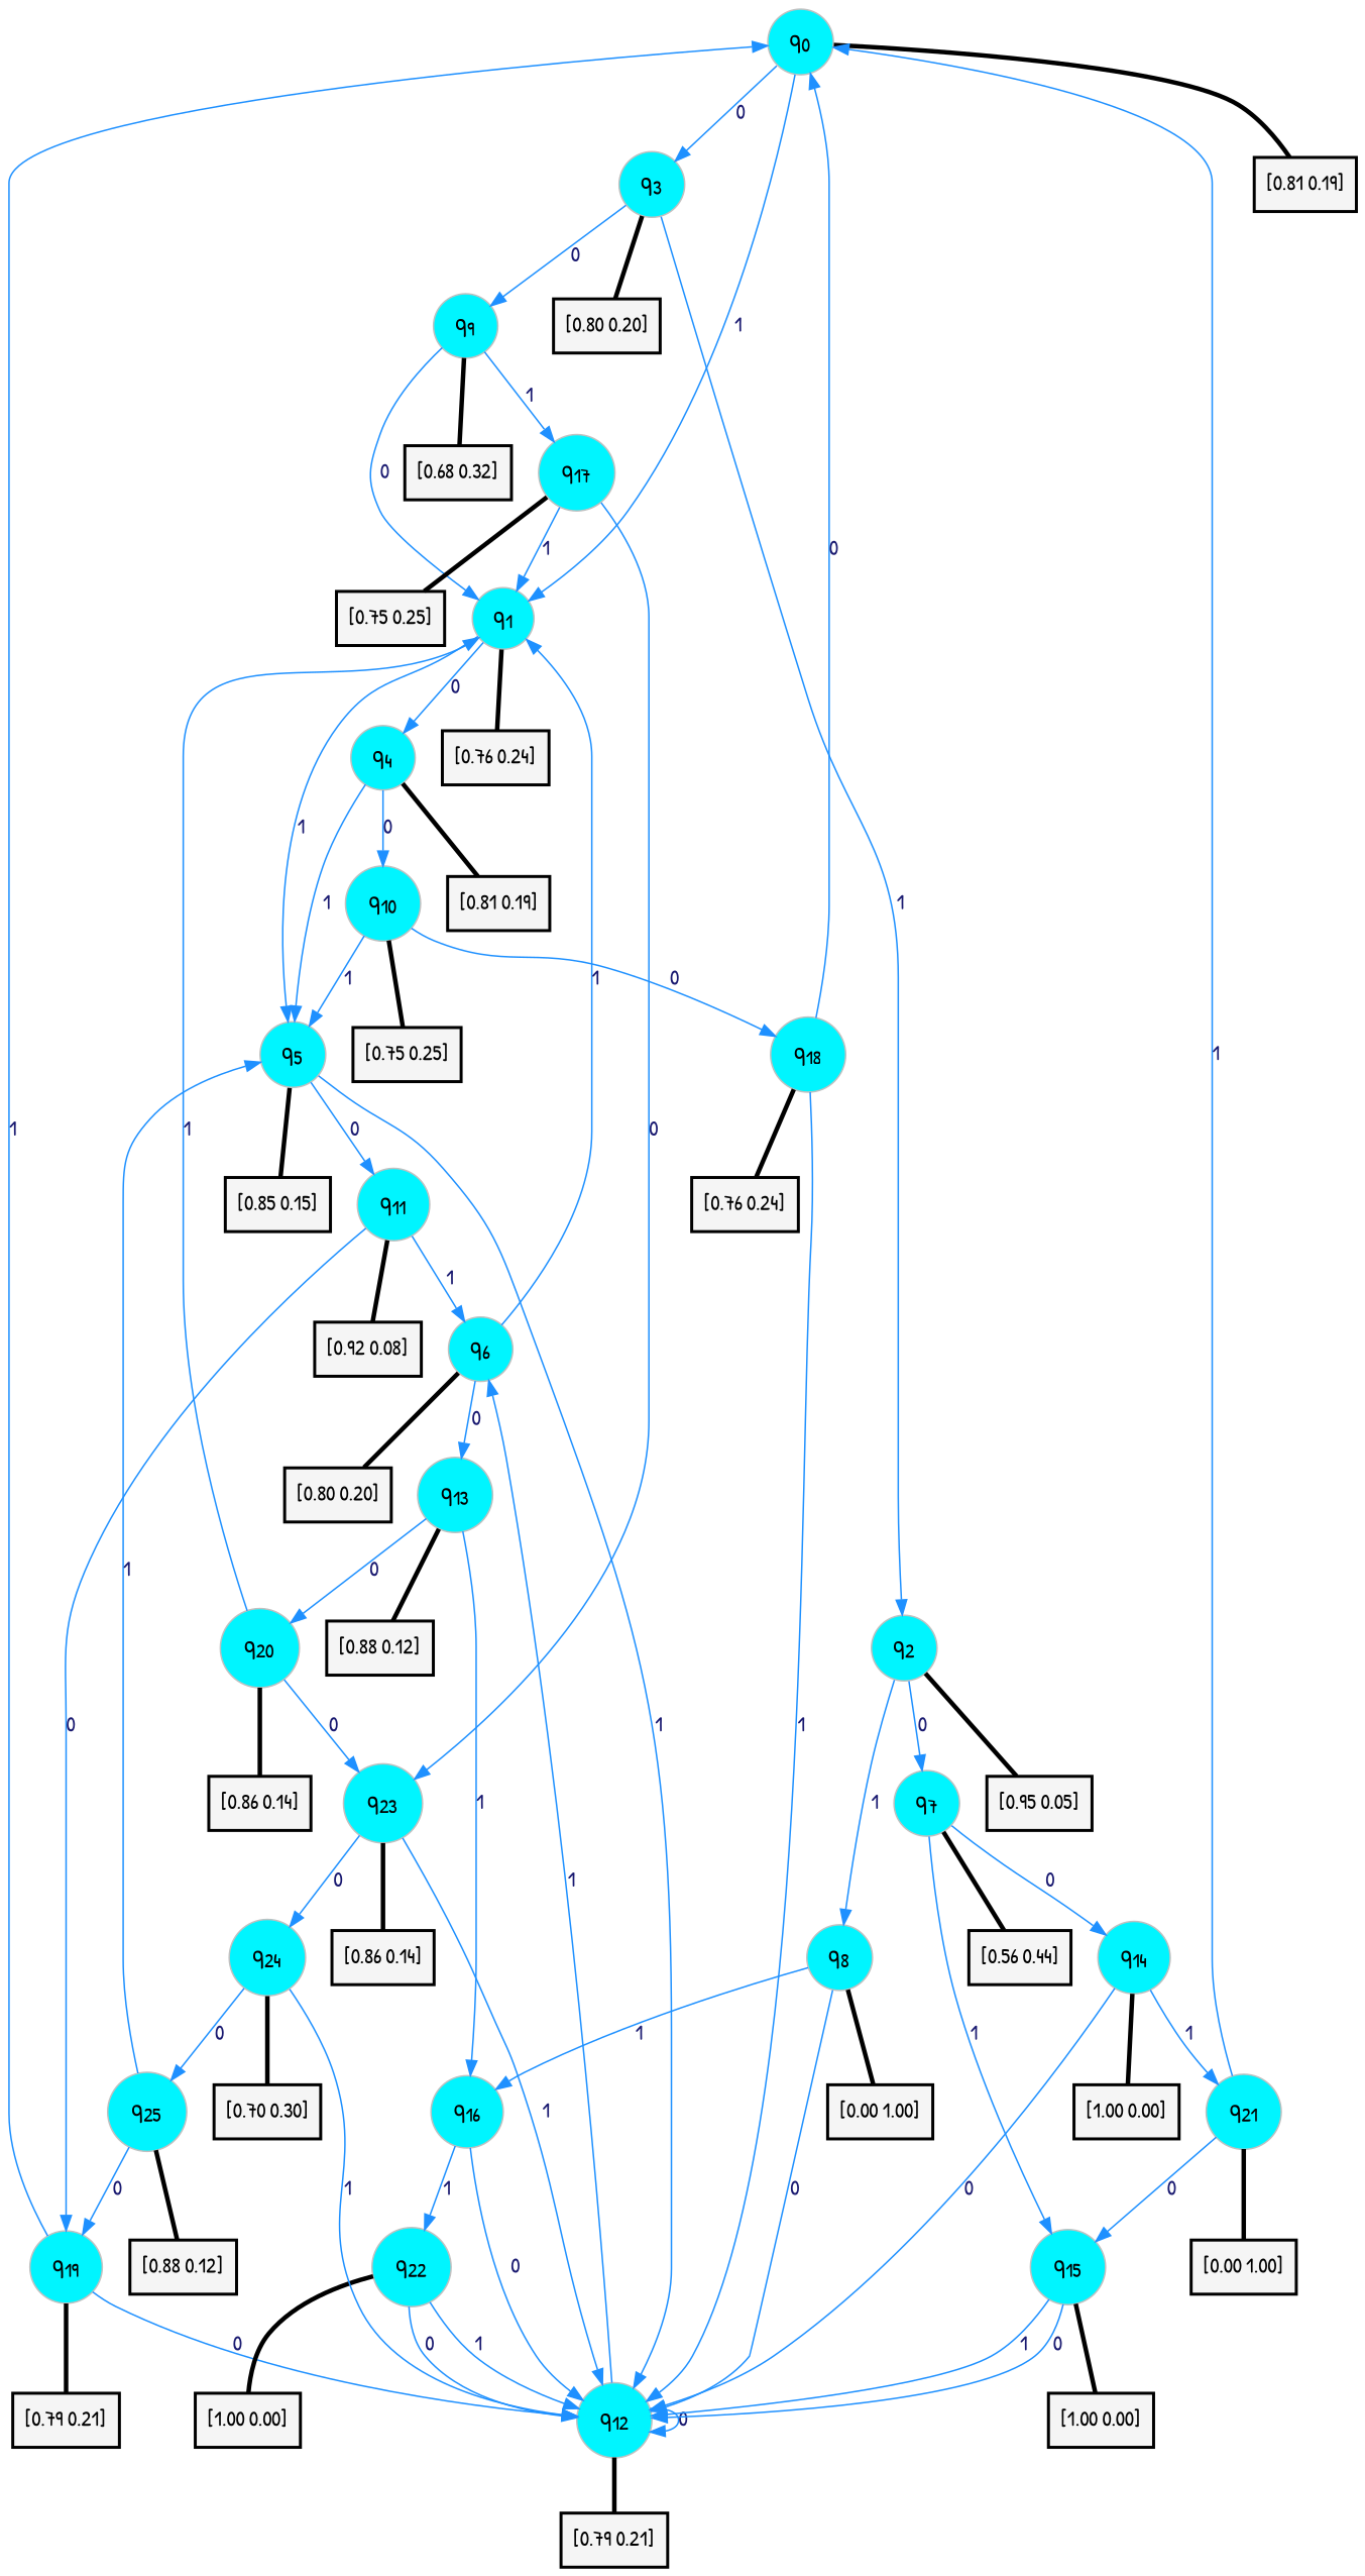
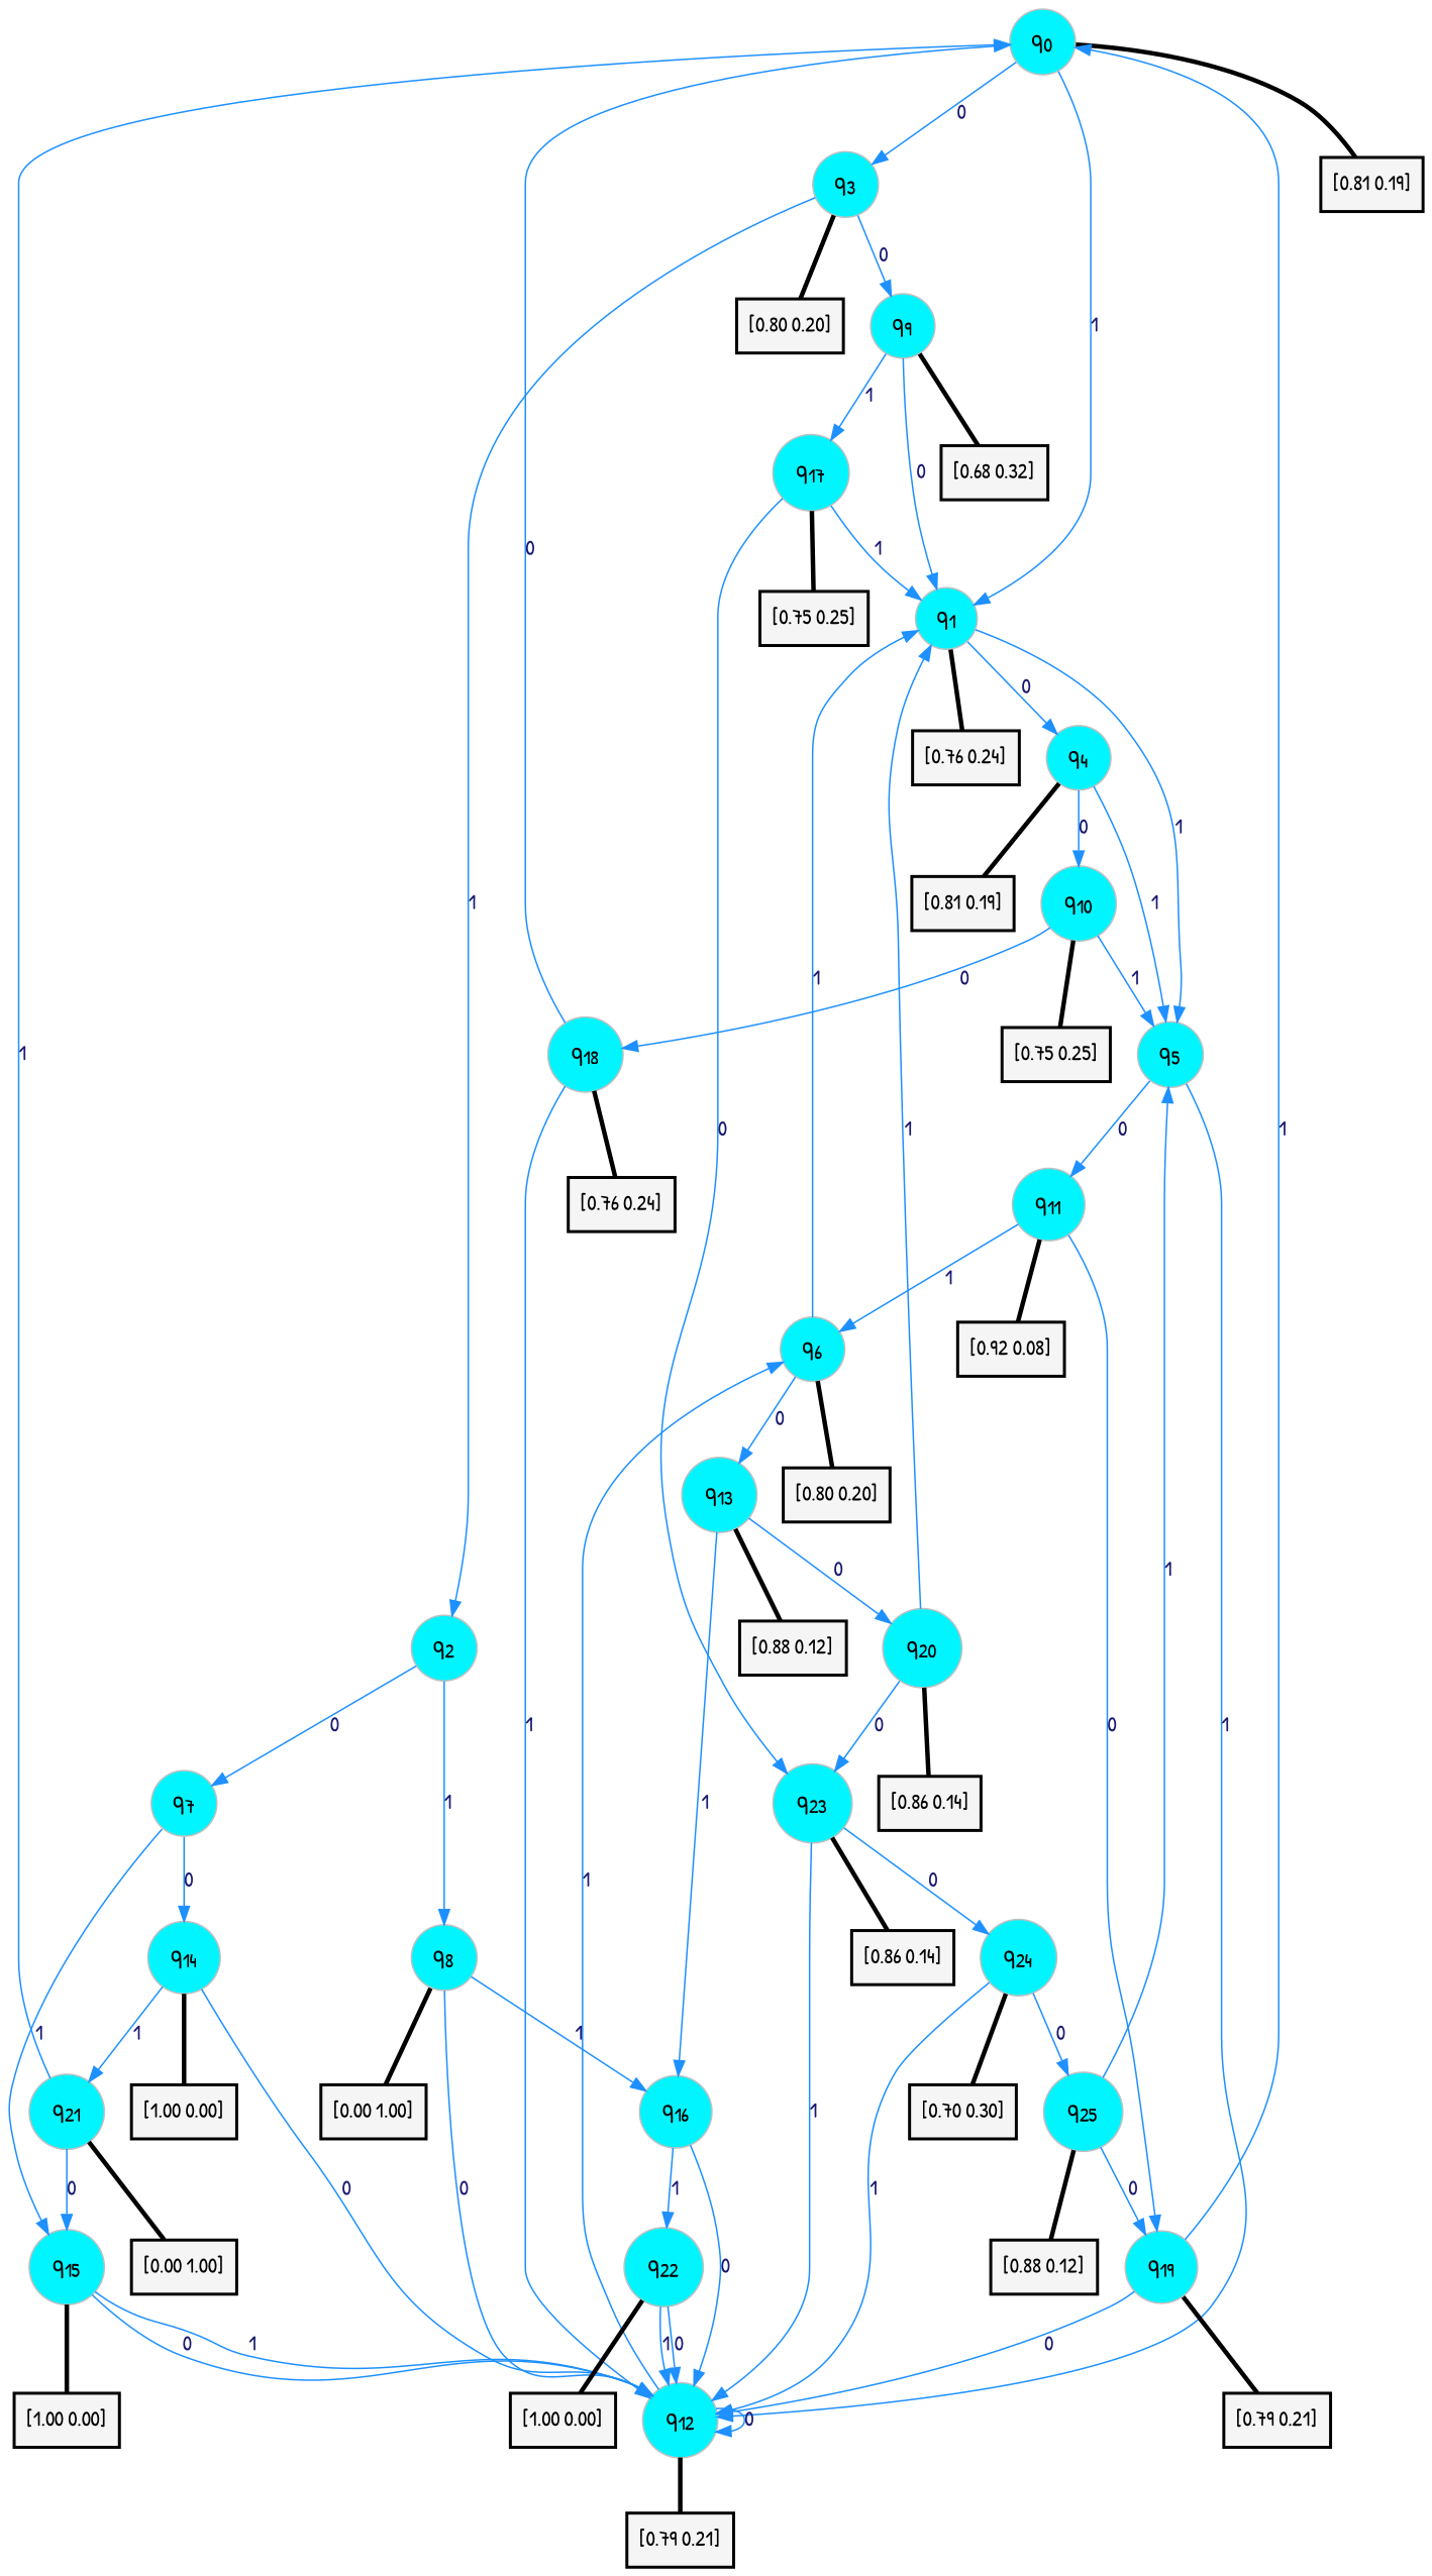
  digraph {
    fontname="Patrick Hand"
    rankdir=TD
    node [color=gray fillcolor=turquoise1 fontcolor=black fontname="Patrick Hand" fontsize=16 fontweight=bold shape=circle style=filled]
    edge [arrowsize=1 color=dodgerblue1 fontcolor=midnightblue fontname="Patrick Hand" fontweight=bold penwidth=1 style=solid weight=20]
    n1 [label=<q<SUB>0</SUB>>]
    n2 [label=<q<SUB>1</SUB>>]
    n3 [label=<q<SUB>3</SUB>>]
    n4 [color=black fillcolor=whitesmoke fontsize=14 label="[0.81 0.19]" penwidth=2 shape=box]
    n5 [label=<q<SUB>4</SUB>>]
    n6 [label=<q<SUB>5</SUB>>]
    n7 [color=black fillcolor=whitesmoke fontsize=14 label="[0.76 0.24]" penwidth=2 shape=box]
    n8 [label=<q<SUB>2</SUB>>]
    n9 [label=<q<SUB>9</SUB>>]
    n10 [color=black fillcolor=whitesmoke fontsize=14 label="[0.80 0.20]" penwidth=2 shape=box]
    n11 [label=<q<SUB>10</SUB>>]
    n12 [color=black fillcolor=whitesmoke fontsize=14 label="[0.81 0.19]" penwidth=2 shape=box]
    n13 [label=<q<SUB>11</SUB>>]
    n14 [label=<q<SUB>12</SUB>>]
-   n15 [color=black fillcolor=whitesmoke fontsize=14 label="[0.85 0.15]" penwidth=2 shape=box]
    n16 [label=<q<SUB>7</SUB>>]
    n17 [label=<q<SUB>8</SUB>>]
-   n18 [color=black fillcolor=whitesmoke fontsize=14 label="[0.95 0.05]" penwidth=2 shape=box]
    n19 [label=<q<SUB>14</SUB>>]
    n20 [label=<q<SUB>15</SUB>>]
-   n21 [color=black fillcolor=whitesmoke fontsize=14 label="[0.56 0.44]" penwidth=2 shape=box]
    n22 [label=<q<SUB>16</SUB>>]
    n23 [color=black fillcolor=whitesmoke fontsize=14 label="[0.00 1.00]" penwidth=2 shape=box]
    n24 [label=<q<SUB>17</SUB>>]
    n25 [color=black fillcolor=whitesmoke fontsize=14 label="[0.68 0.32]" penwidth=2 shape=box]
    n26 [label=<q<SUB>18</SUB>>]
    n27 [color=black fillcolor=whitesmoke fontsize=14 label="[0.75 0.25]" penwidth=2 shape=box]
    n28 [label=<q<SUB>6</SUB>>]
    n29 [label=<q<SUB>19</SUB>>]
    n30 [color=black fillcolor=whitesmoke fontsize=14 label="[0.92 0.08]" penwidth=2 shape=box]
    n31 [color=black fillcolor=whitesmoke fontsize=14 label="[0.79 0.21]" penwidth=2 shape=box]
    n32 [label=<q<SUB>13</SUB>>]
    n33 [color=black fillcolor=whitesmoke fontsize=14 label="[0.80 0.20]" penwidth=2 shape=box]
    n34 [label=<q<SUB>20</SUB>>]
    n35 [color=black fillcolor=whitesmoke fontsize=14 label="[0.88 0.12]" penwidth=2 shape=box]
    n36 [label=<q<SUB>21</SUB>>]
    n37 [color=black fillcolor=whitesmoke fontsize=14 label="[1.00 0.00]" penwidth=2 shape=box]
    n38 [color=black fillcolor=whitesmoke fontsize=14 label="[1.00 0.00]" penwidth=2 shape=box]
    n39 [label=<q<SUB>22</SUB>>]
    n40 [label=<q<SUB>23</SUB>>]
    n41 [color=black fillcolor=whitesmoke fontsize=14 label="[0.75 0.25]" penwidth=2 shape=box]
    n42 [color=black fillcolor=whitesmoke fontsize=14 label="[0.76 0.24]" penwidth=2 shape=box]
    n43 [color=black fillcolor=whitesmoke fontsize=14 label="[0.79 0.21]" penwidth=2 shape=box]
    n44 [color=black fillcolor=whitesmoke fontsize=14 label="[0.86 0.14]" penwidth=2 shape=box]
    n45 [color=black fillcolor=whitesmoke fontsize=14 label="[0.00 1.00]" penwidth=2 shape=box]
    n46 [color=black fillcolor=whitesmoke fontsize=14 label="[1.00 0.00]" penwidth=2 shape=box]
    n47 [label=<q<SUB>24</SUB>>]
    n48 [color=black fillcolor=whitesmoke fontsize=14 label="[0.86 0.14]" penwidth=2 shape=box]
    n49 [label=<q<SUB>25</SUB>>]
    n50 [color=black fillcolor=whitesmoke fontsize=14 label="[0.70 0.30]" penwidth=2 shape=box]
    n51 [color=black fillcolor=whitesmoke fontsize=14 label="[0.88 0.12]" penwidth=2 shape=box]
    n1 -> n2 [label=1]
    n1 -> n3 [label=0]
    n1 -> n4 [arrowhead=none color=black penwidth=3]
    n2 -> n5 [label=0]
    n2 -> n6 [label=1]
    n2 -> n7 [arrowhead=none color=black penwidth=3]
    n3 -> n8 [label=1]
    n3 -> n9 [label=0]
    n3 -> n10 [arrowhead=none color=black penwidth=3]
    n5 -> n6 [label=1]
    n5 -> n11 [label=0]
    n5 -> n12 [arrowhead=none color=black penwidth=3]
    n6 -> n13 [label=0]
    n6 -> n14 [label=1]
-   n6 -> n15 [arrowhead=none color=black penwidth=3]
    n8 -> n16 [label=0]
    n8 -> n17 [label=1]
-   n8 -> n18 [arrowhead=none color=black penwidth=3]
    n9 -> n2 [label=0]
    n9 -> n24 [label=1]
    n9 -> n25 [arrowhead=none color=black penwidth=3]
    n11 -> n6 [label=1]
    n11 -> n26 [label=0]
    n11 -> n27 [arrowhead=none color=black penwidth=3]
    n13 -> n28 [label=1]
    n13 -> n29 [label=0]
    n13 -> n30 [arrowhead=none color=black penwidth=3]
    n14 -> n14 [label=0]
    n14 -> n28 [label=1]
    n14 -> n31 [arrowhead=none color=black penwidth=3]
    n16 -> n19 [label=0]
    n16 -> n20 [label=1]
-   n16 -> n21 [arrowhead=none color=black penwidth=3]
    n17 -> n14 [label=0]
    n17 -> n22 [label=1]
    n17 -> n23 [arrowhead=none color=black penwidth=3]
    n19 -> n14 [label=0]
    n19 -> n36 [label=1]
    n19 -> n37 [arrowhead=none color=black penwidth=3]
    n20 -> n14 [label=0]
    n20 -> n14 [label=1]
    n20 -> n38 [arrowhead=none color=black penwidth=3]
    n22 -> n14 [label=0]
    n22 -> n39 [label=1]
    n24 -> n2 [label=1]
    n24 -> n40 [label=0]
    n24 -> n41 [arrowhead=none color=black penwidth=3]
    n26 -> n1 [label=0]
    n26 -> n14 [label=1]
    n26 -> n42 [arrowhead=none color=black penwidth=3]
    n28 -> n2 [label=1]
    n28 -> n32 [label=0]
    n28 -> n33 [arrowhead=none color=black penwidth=3]
    n29 -> n1 [label=1]
    n29 -> n14 [label=0]
    n29 -> n43 [arrowhead=none color=black penwidth=3]
    n32 -> n22 [label=1]
    n32 -> n34 [label=0]
    n32 -> n35 [arrowhead=none color=black penwidth=3]
    n34 -> n2 [label=1]
    n34 -> n40 [label=0]
    n34 -> n44 [arrowhead=none color=black penwidth=3]
    n36 -> n1 [label=1]
    n36 -> n20 [label=0]
    n36 -> n45 [arrowhead=none color=black penwidth=3]
    n39 -> n14 [label=0]
    n39 -> n14 [label=1]
    n39 -> n46 [arrowhead=none color=black penwidth=3]
    n40 -> n14 [label=1]
    n40 -> n47 [label=0]
    n40 -> n48 [arrowhead=none color=black penwidth=3]
    n47 -> n14 [label=1]
    n47 -> n49 [label=0]
    n47 -> n50 [arrowhead=none color=black penwidth=3]
    n49 -> n6 [label=1]
    n49 -> n29 [label=0]
    n49 -> n51 [arrowhead=none color=black penwidth=3]
  }
